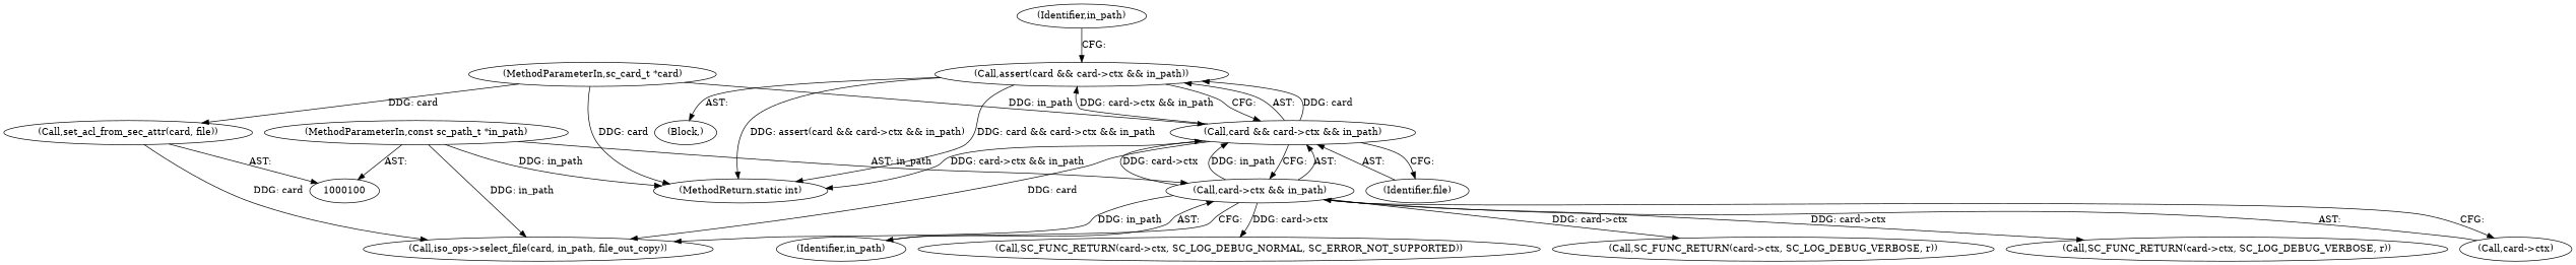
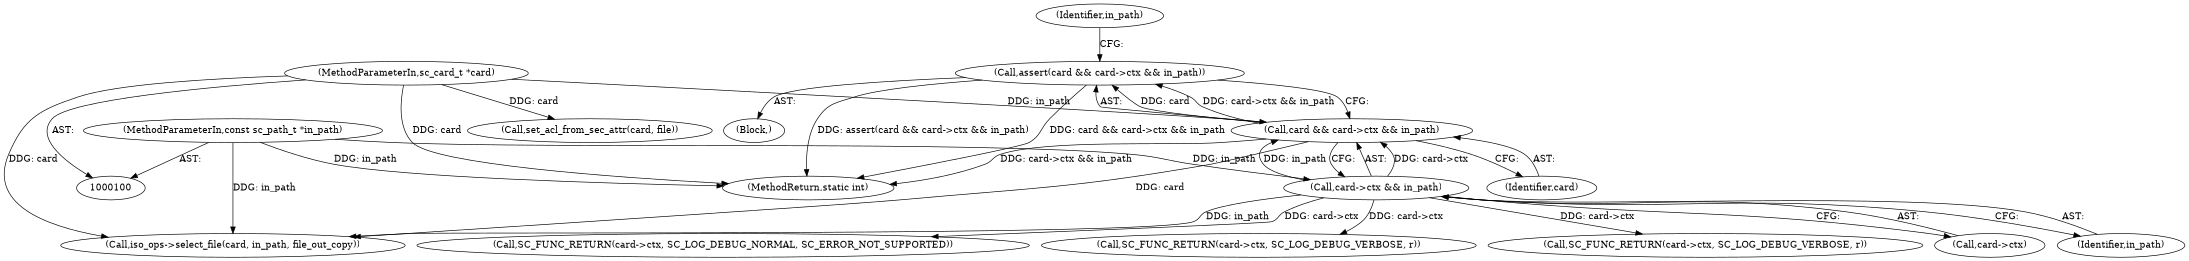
  digraph {
    n1 [label="(Call,assert(card && card->ctx && in_path))"]
    n2 [label="(Call,card && card->ctx && in_path)"]
    n3 [label="(Block,)"]
    n4 [label="(MethodReturn,static int)"]
    n5 [label="(Call,card->ctx && in_path)"]
    n6 [label="(Call,iso_ops->select_file(card, in_path, file_out_copy))"]
-   n7 [label="(Identifier,file)"]
+   n7 [label="(Identifier,card)"]
    n8 [label="(Call,SC_FUNC_RETURN(card->ctx, SC_LOG_DEBUG_VERBOSE, r))"]
    n9 [label="(Call,card->ctx)"]
    n10 [label="(Identifier,in_path)"]
    n11 [label="(Call,SC_FUNC_RETURN(card->ctx, SC_LOG_DEBUG_NORMAL, SC_ERROR_NOT_SUPPORTED))"]
    n12 [label="(Call,SC_FUNC_RETURN(card->ctx, SC_LOG_DEBUG_VERBOSE, r))"]
    n13 [label="(MethodParameterIn,sc_card_t *card)"]
    n14 [label="(Call,set_acl_from_sec_attr(card, file))"]
    1000100
    n16 [label="(MethodParameterIn,const sc_path_t *in_path)"]
    n17 [label="(Identifier,in_path)"]
    n1 -> n2 [label="CFG: "]
    n1 -> n3 [label="AST: "]
    n1 -> n4 [label="DDG: assert(card && card->ctx && in_path)"]
    n1 -> n4 [label="DDG: card && card->ctx && in_path"]
    n2 -> n1 [label="AST: "]
    n2 -> n1 [label="DDG: card"]
    n2 -> n1 [label="DDG: card->ctx && in_path"]
    n2 -> n4 [label="DDG: card->ctx && in_path"]
    n2 -> n5 [label="CFG: "]
    n2 -> n6 [label="DDG: card"]
    n2 -> n7 [label="CFG: "]
    n5 -> n2 [label="AST: "]
    n5 -> n2 [label="DDG: card->ctx"]
    n5 -> n2 [label="DDG: in_path"]
    n5 -> n6 [label="DDG: in_path"]
    n5 -> n8 [label="DDG: card->ctx"]
    n5 -> n9 [label="CFG: "]
    n5 -> n10 [label="CFG: "]
    n5 -> n11 [label="DDG: card->ctx"]
    n5 -> n12 [label="DDG: card->ctx"]
    n7 -> n2 [label="AST: "]
    n9 -> n5 [label="AST: "]
    n10 -> n5 [label="AST: "]
    n13 -> n2 [label="DDG: in_path"]
    n13 -> n4 [label="DDG: card"]
-   n14 -> n6 [label="DDG: card"]
+   n13 -> n6 [label="DDG: card"]
    n13 -> n14 [label="DDG: card"]
-   n14 -> 1000100 [label="AST: "]
+   n13 -> 1000100 [label="AST: "]
    n16 -> n4 [label="DDG: in_path"]
-   n16 -> n5 [label="AST: in_path"]
+   n16 -> n5 [label="DDG: in_path"]
    n16 -> n6 [label="DDG: in_path"]
    n16 -> 1000100 [label="AST: "]
    n17 -> n1 [label="CFG: "]
  }
